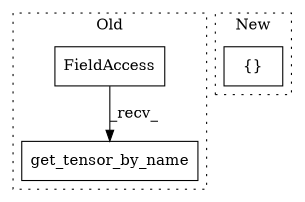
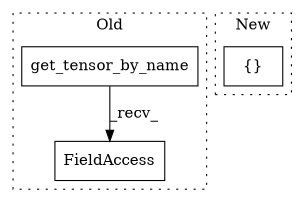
  digraph {
    node [shape=box]
    n1 [a=32 l="19,1" label=get_tensor_by_name s="7523,7565"]
    n2 [a=22 l=17 label=FieldAccess s=7505]
    n3 [a=4 l="1,1" label="{}" s="6997,7464"]
    subgraph cluster_1 {
      label=Old
      style=dotted
      n1
      n2
    }
    subgraph cluster_2 {
      label=New
      style=dotted
      n3
    }
-   n2 -> n1 [label=_recv_]
+   n1 -> n2 [label=_recv_]
  }
